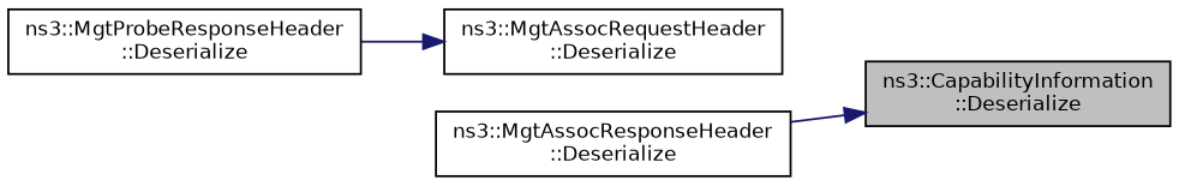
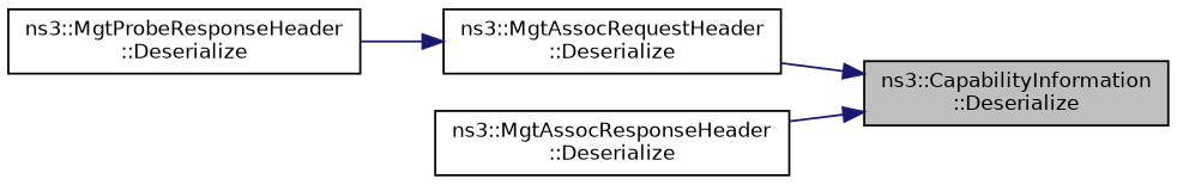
  digraph {
    rankdir=RL
    node [color=black fillcolor=white fontname=Helvetica fontsize=10 shape=record style=filled]
    edge [color=midnightblue dir=back fontname=Helvetica fontsize=10 labelfontname=Helvetica labelfontsize=10 style=solid]
    n1 [fillcolor=grey75 fontcolor=black height=0.2 label="ns3::CapabilityInformation\l::Deserialize" width=0.4]
    n2 [height=0.2 label="ns3::MgtAssocRequestHeader\l::Deserialize" width=0.4]
    n3 [height=0.2 label="ns3::MgtAssocResponseHeader\l::Deserialize" width=0.4]
    n4 [height=0.2 label="ns3::MgtProbeResponseHeader\l::Deserialize" width=0.4]
+   n1 -> n2
    n1 -> n3
    n2 -> n4
  }
